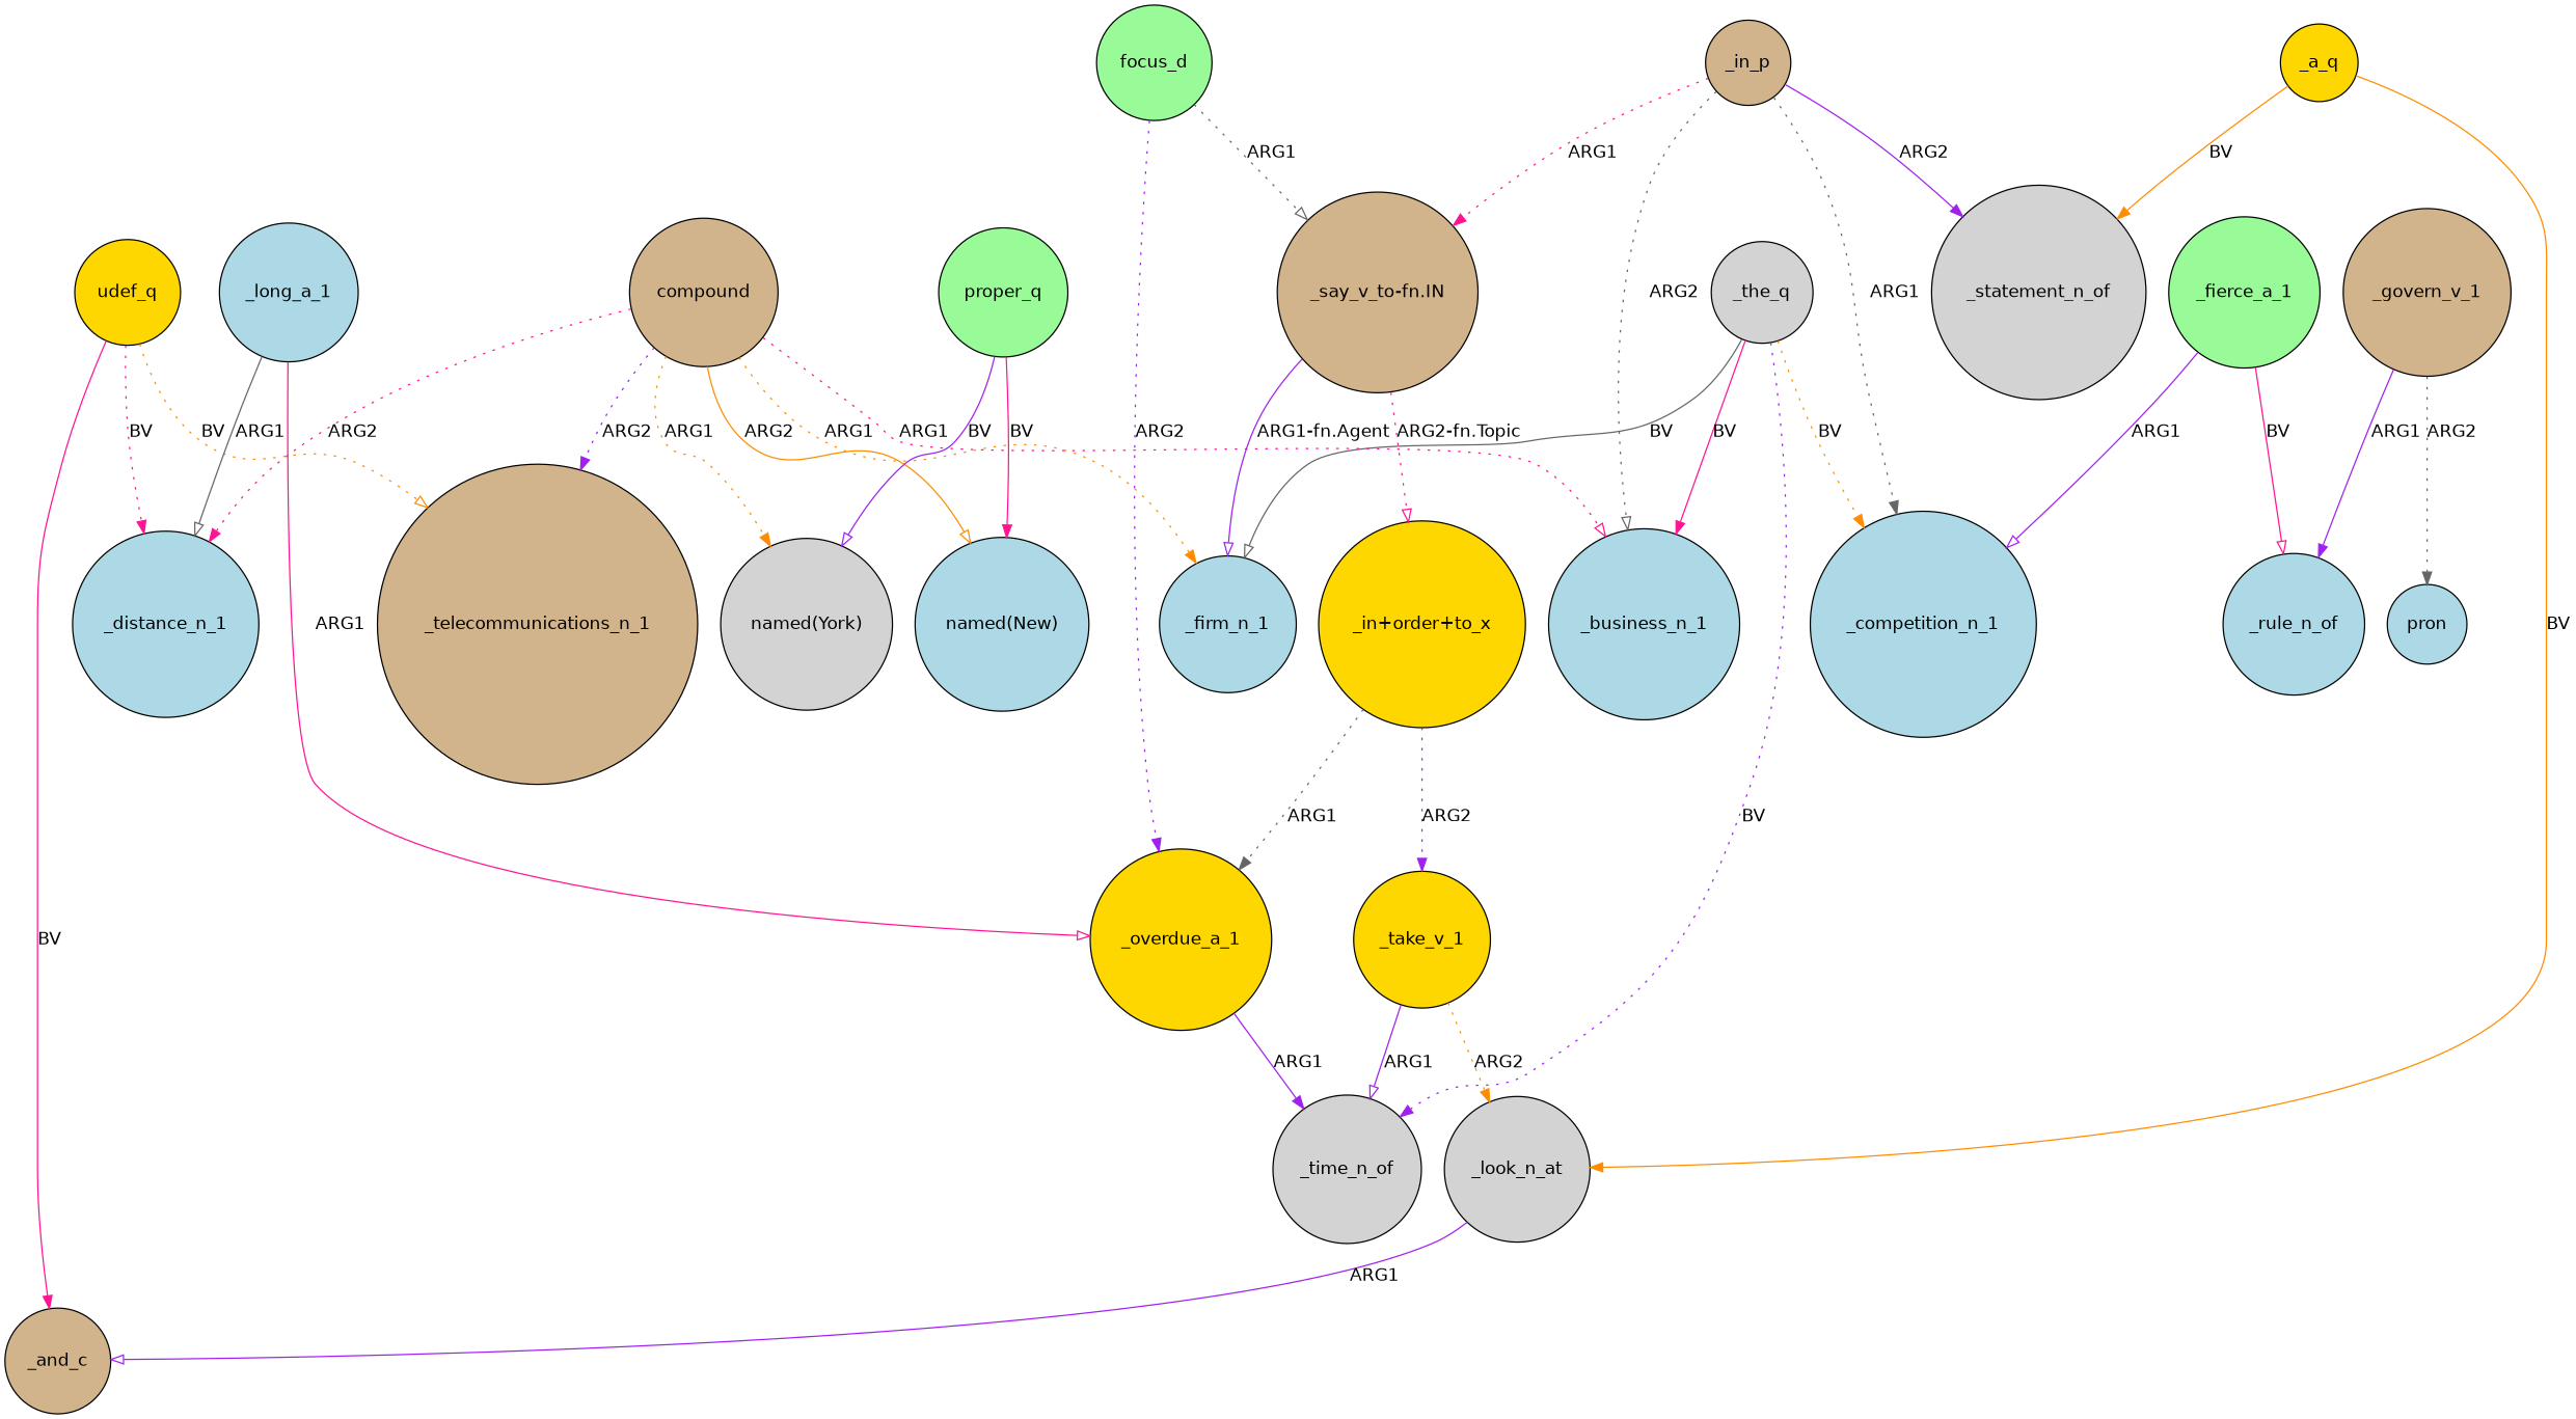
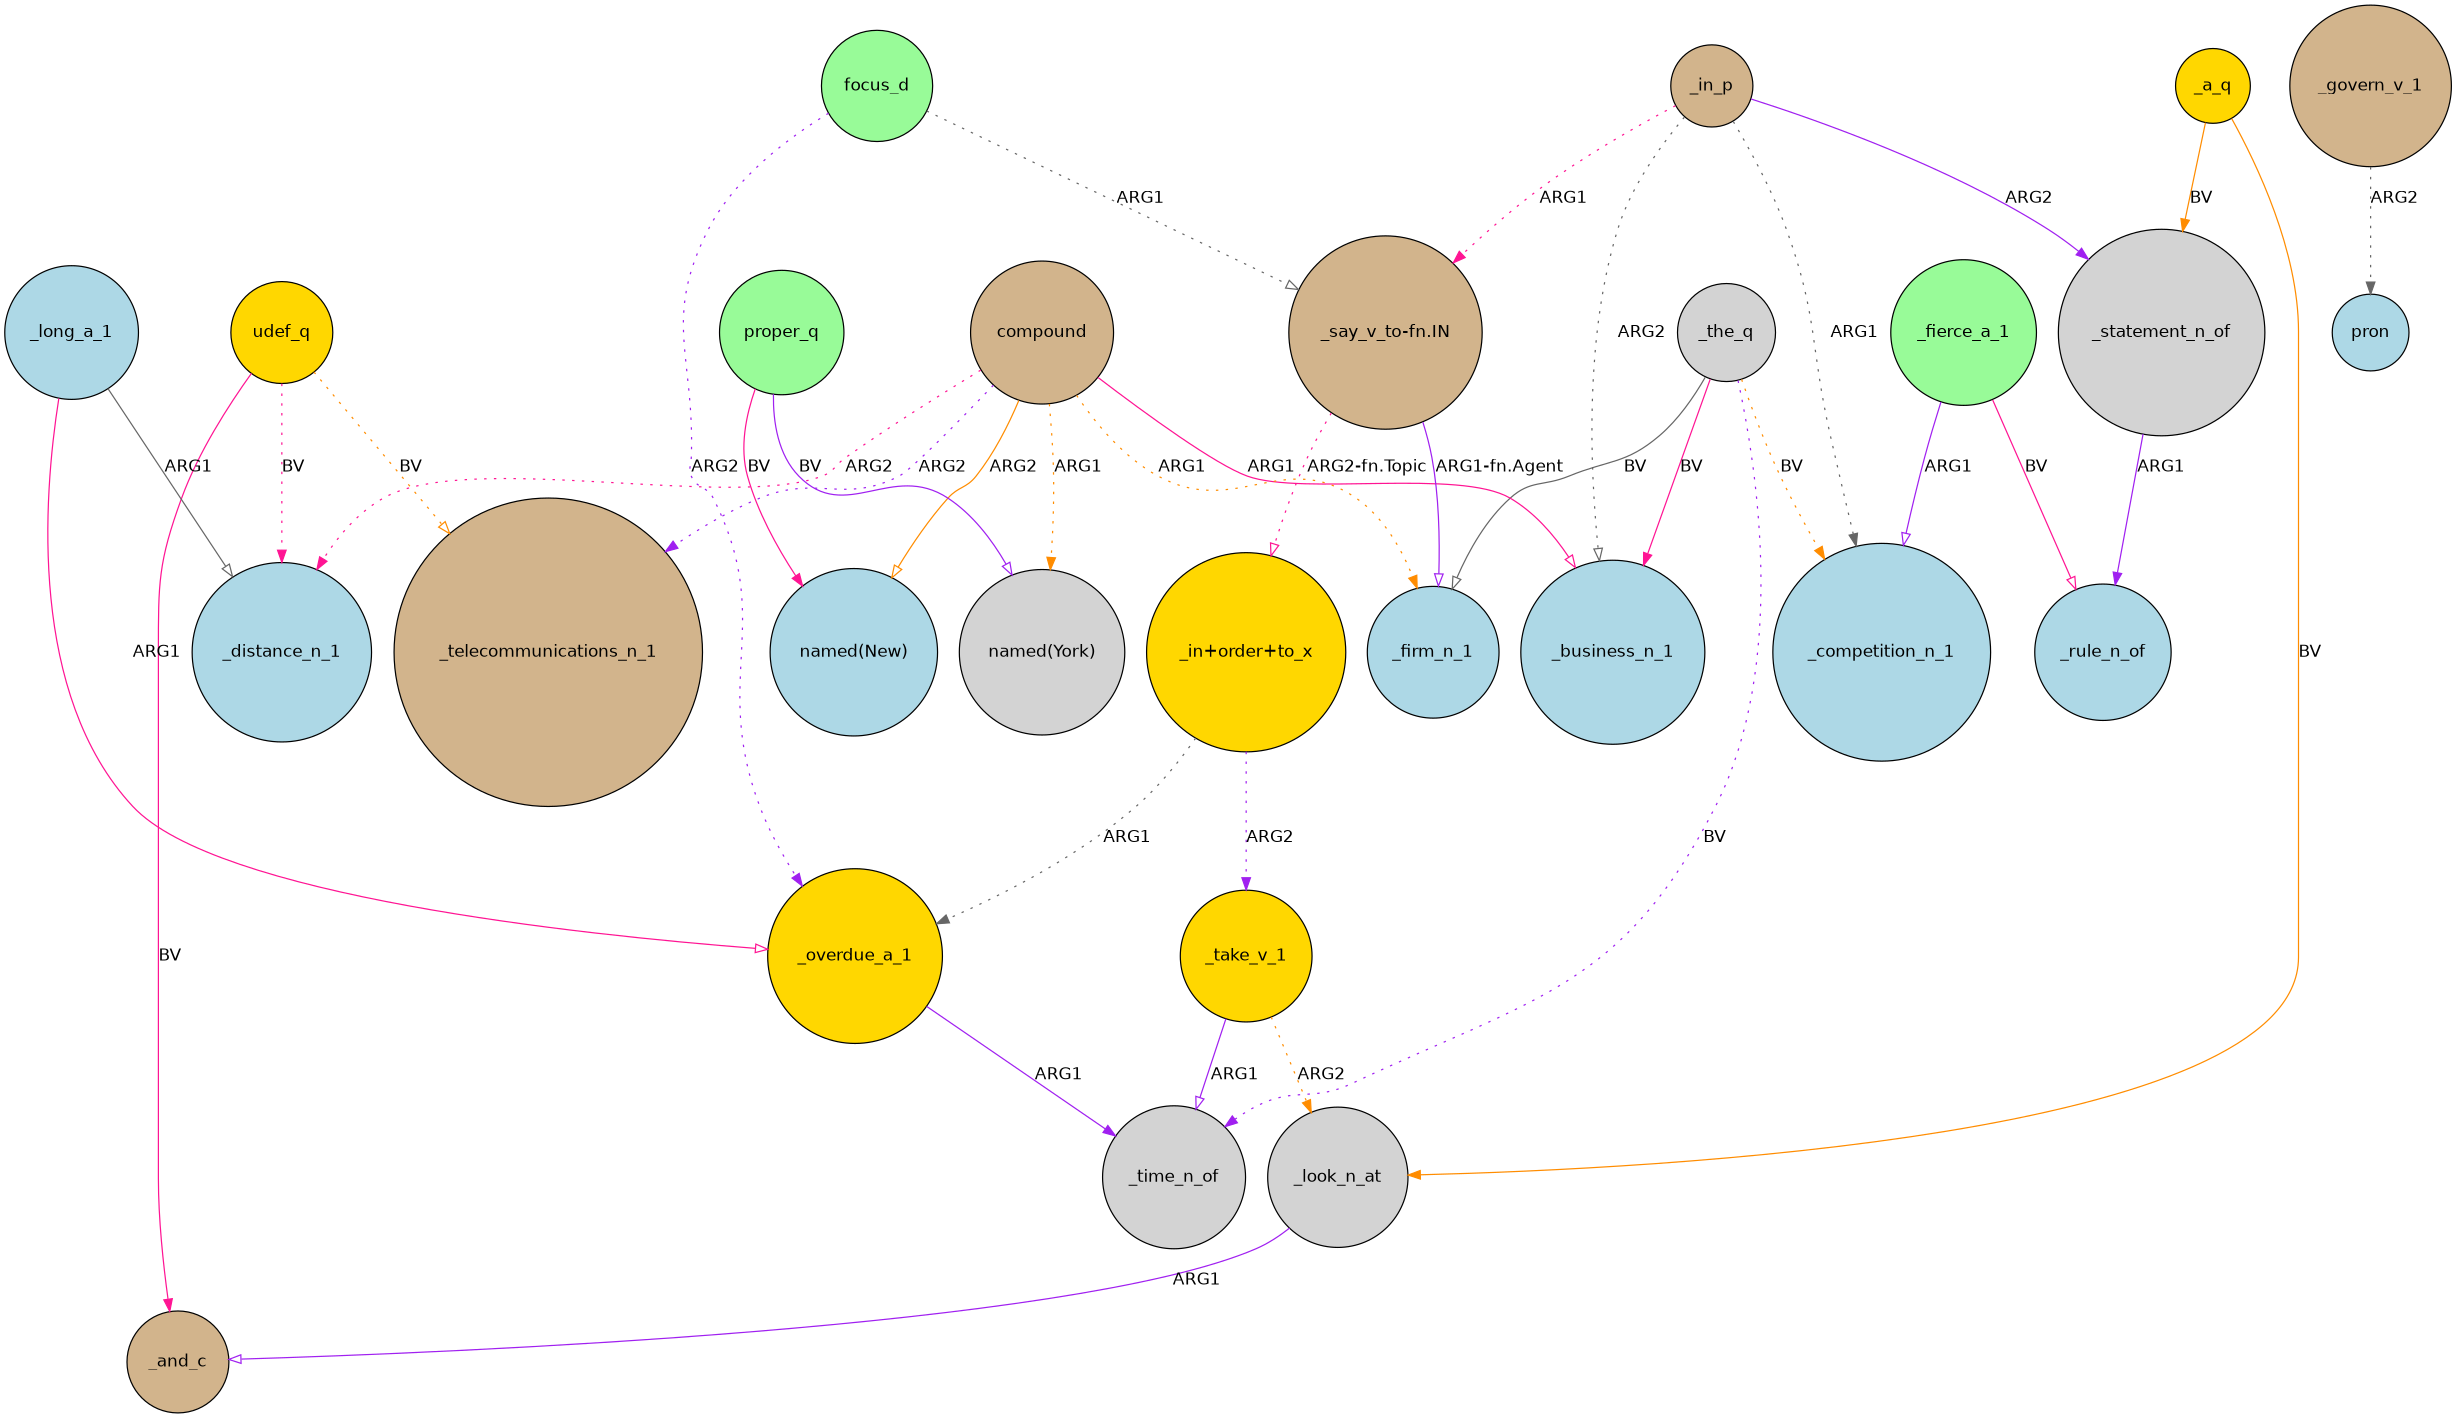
  digraph {
    fontname="DejaVu Sans"
    node [fillcolor=lightblue fontname="DejaVu Sans" shape=circle style=filled]
    edge [arrowhead=normal color=purple fontname="DejaVu Sans" style=solid]
    "_in+order+to_x" [fillcolor=gold]
    _overdue_a_1 [fillcolor=gold]
    _take_v_1 [fillcolor=gold]
    _time_n_of [fillcolor=lightgrey]
    _look_n_at [fillcolor=lightgrey]
    _the_q [fillcolor=lightgrey]
    _business_n_1
    _competition_n_1
    _firm_n_1
    compound [fillcolor=tan]
    "named(New)"
    _telecommunications_n_1 [fillcolor=tan]
    "named(York)" [fillcolor=lightgrey]
    _distance_n_1
    focus_d [fillcolor=palegreen]
    "_say_v_to-fn.IN" [fillcolor=tan]
    _in_p [fillcolor=tan]
    _statement_n_of [fillcolor=lightgrey]
    _and_c [fillcolor=tan]
    proper_q [fillcolor=palegreen]
    _fierce_a_1 [fillcolor=palegreen]
    _rule_n_of
    _a_q [fillcolor=gold]
    _govern_v_1 [fillcolor=tan]
    pron
    udef_q [fillcolor=gold]
    _long_a_1
    "_in+order+to_x" -> _overdue_a_1 [color=gray40 label=ARG1 style=dotted]
    "_in+order+to_x" -> _take_v_1 [label=ARG2 style=dotted]
    _overdue_a_1 -> _time_n_of [label=ARG1]
    _take_v_1 -> _time_n_of [arrowhead=onormal label=ARG1]
    _take_v_1 -> _look_n_at [color=darkorange label=ARG2 style=dotted]
    _look_n_at -> _and_c [arrowhead=onormal label=ARG1]
    _the_q -> _time_n_of [label=BV style=dotted]
    _the_q -> _business_n_1 [color=deeppink label=BV]
    _the_q -> _competition_n_1 [color=darkorange label=BV style=dotted]
    _the_q -> _firm_n_1 [arrowhead=onormal color=gray40 label=BV]
-   compound -> _business_n_1 [arrowhead=onormal color=deeppink label=ARG1 style=dotted]
+   compound -> _business_n_1 [arrowhead=onormal color=deeppink label=ARG1]
    compound -> _firm_n_1 [color=darkorange label=ARG1 style=dotted]
    compound -> "named(New)" [arrowhead=onormal color=darkorange label=ARG2]
    compound -> _telecommunications_n_1 [label=ARG2 style=dotted]
    compound -> "named(York)" [color=darkorange label=ARG1 style=dotted]
    compound -> _distance_n_1 [color=deeppink label=ARG2 style=dotted]
    focus_d -> _overdue_a_1 [label=ARG2 style=dotted]
    focus_d -> "_say_v_to-fn.IN" [arrowhead=onormal color=gray40 label=ARG1 style=dotted]
    "_say_v_to-fn.IN" -> "_in+order+to_x" [arrowhead=onormal color=deeppink label="ARG2-fn.Topic" style=dotted]
    "_say_v_to-fn.IN" -> _firm_n_1 [arrowhead=onormal label="ARG1-fn.Agent"]
    _in_p -> _business_n_1 [arrowhead=onormal color=gray40 label=ARG2 style=dotted]
    _in_p -> _competition_n_1 [color=gray40 label=ARG1 style=dotted]
    _in_p -> "_say_v_to-fn.IN" [color=deeppink label=ARG1 style=dotted]
    _in_p -> _statement_n_of [label=ARG2]
    proper_q -> "named(New)" [color=deeppink label=BV]
    proper_q -> "named(York)" [arrowhead=onormal label=BV]
    _fierce_a_1 -> _competition_n_1 [arrowhead=onormal label=ARG1]
    _fierce_a_1 -> _rule_n_of [arrowhead=onormal color=deeppink label=BV]
    _a_q -> _look_n_at [color=darkorange label=BV]
    _a_q -> _statement_n_of [color=darkorange label=BV]
-   _govern_v_1 -> _rule_n_of [label=ARG1]
+   _statement_n_of -> _rule_n_of [label=ARG1]
    _govern_v_1 -> pron [color=gray40 label=ARG2 style=dotted]
    udef_q -> _telecommunications_n_1 [arrowhead=onormal color=darkorange label=BV style=dotted]
    udef_q -> _distance_n_1 [color=deeppink label=BV style=dotted]
    udef_q -> _and_c [color=deeppink label=BV]
    _long_a_1 -> _overdue_a_1 [arrowhead=onormal color=deeppink label=ARG1]
    _long_a_1 -> _distance_n_1 [arrowhead=onormal color=gray40 label=ARG1]
  }
